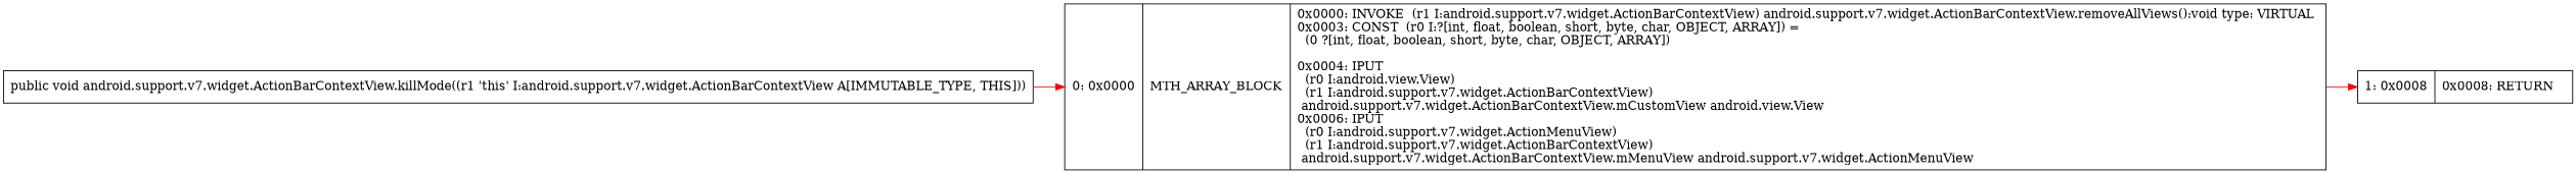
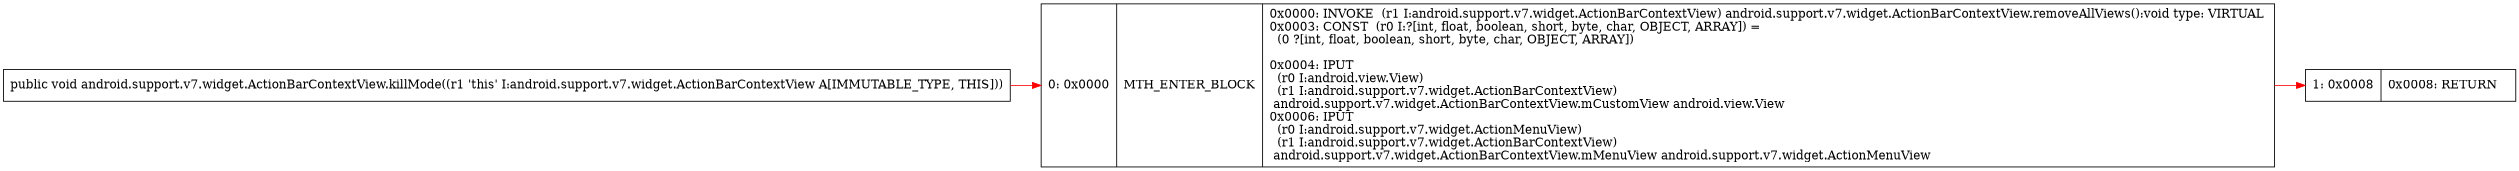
  digraph {
    rankdir=LR
    node [shape=record]
    edge [color=red]
-   n1 [label="{0\:\ 0x0000|MTH_ARRAY_BLOCK\l|0x0000: INVOKE  (r1 I:android.support.v7.widget.ActionBarContextView) android.support.v7.widget.ActionBarContextView.removeAllViews():void type: VIRTUAL \l0x0003: CONST  (r0 I:?[int, float, boolean, short, byte, char, OBJECT, ARRAY]) = \l  (0 ?[int, float, boolean, short, byte, char, OBJECT, ARRAY])\l \l0x0004: IPUT  \l  (r0 I:android.view.View)\l  (r1 I:android.support.v7.widget.ActionBarContextView)\l android.support.v7.widget.ActionBarContextView.mCustomView android.view.View \l0x0006: IPUT  \l  (r0 I:android.support.v7.widget.ActionMenuView)\l  (r1 I:android.support.v7.widget.ActionBarContextView)\l android.support.v7.widget.ActionBarContextView.mMenuView android.support.v7.widget.ActionMenuView \l}"]
+   n1 [label="{0\:\ 0x0000|MTH_ENTER_BLOCK\l|0x0000: INVOKE  (r1 I:android.support.v7.widget.ActionBarContextView) android.support.v7.widget.ActionBarContextView.removeAllViews():void type: VIRTUAL \l0x0003: CONST  (r0 I:?[int, float, boolean, short, byte, char, OBJECT, ARRAY]) = \l  (0 ?[int, float, boolean, short, byte, char, OBJECT, ARRAY])\l \l0x0004: IPUT  \l  (r0 I:android.view.View)\l  (r1 I:android.support.v7.widget.ActionBarContextView)\l android.support.v7.widget.ActionBarContextView.mCustomView android.view.View \l0x0006: IPUT  \l  (r0 I:android.support.v7.widget.ActionMenuView)\l  (r1 I:android.support.v7.widget.ActionBarContextView)\l android.support.v7.widget.ActionBarContextView.mMenuView android.support.v7.widget.ActionMenuView \l}"]
    n2 [label="{1\:\ 0x0008|0x0008: RETURN   \l}"]
    n3 [label="{public void android.support.v7.widget.ActionBarContextView.killMode((r1 'this' I:android.support.v7.widget.ActionBarContextView A[IMMUTABLE_TYPE, THIS])) }"]
    n1 -> n2
    n3 -> n1
  }
